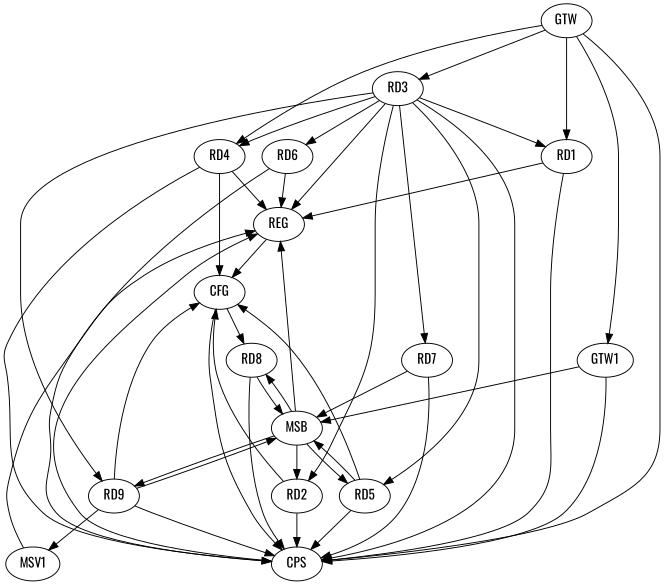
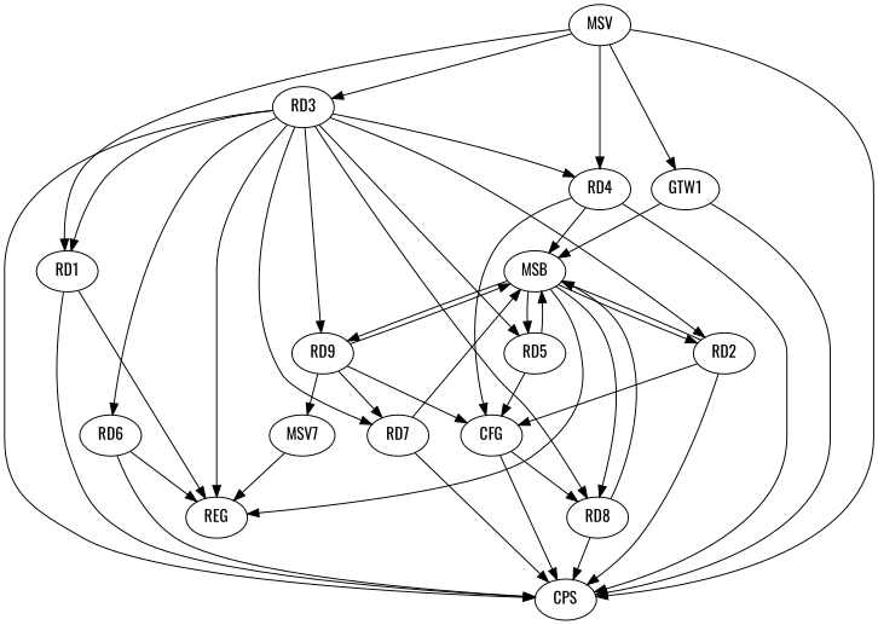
  strict digraph {
    fontname=Oswald
    node [fontname=Oswald]
    edge [fontname=Oswald]
    n1 [label=RD1]
    n2 [label=REG]
    n3 [label=CPS]
    n4 [label=CFG]
    n5 [label=RD2]
    n6 [label=MSB]
    n7 [label=RD5]
    n8 [label=RD8]
    n9 [label=RD9]
    n10 [label=RD3]
    n11 [label=RD4]
    n12 [label=RD6]
    n13 [label=RD7]
-   n14 [label=MSV1]
+   n14 [label=MSV7]
    n15 [label=GTW1]
-   n16 [label=GTW]
+   n16 [label=MSV]
    n1 -> n2
    n1 -> n3
-   n2 -> n4
-   n3 -> n2
    n4 -> n3
    n4 -> n8
    n5 -> n3
    n5 -> n4
+   n5 -> n6
    n6 -> n2
    n6 -> n5
    n6 -> n7
    n6 -> n8
    n6 -> n9
-   n7 -> n3
    n7 -> n4
    n7 -> n6
    n8 -> n3
    n8 -> n6
-   n9 -> n3
+   n9 -> n13
    n9 -> n4
    n9 -> n6
    n9 -> n14
    n10 -> n1
    n10 -> n2
    n10 -> n3
    n10 -> n5
    n10 -> n7
+   n10 -> n8
    n10 -> n9
    n10 -> n11
    n10 -> n12
    n10 -> n13
-   n11 -> n2
+   n11 -> n6
    n11 -> n3
    n11 -> n4
    n12 -> n2
    n12 -> n3
    n13 -> n3
    n13 -> n6
    n14 -> n2
    n15 -> n3
    n15 -> n6
    n16 -> n1
    n16 -> n3
    n16 -> n10
    n16 -> n11
    n16 -> n15
  }
